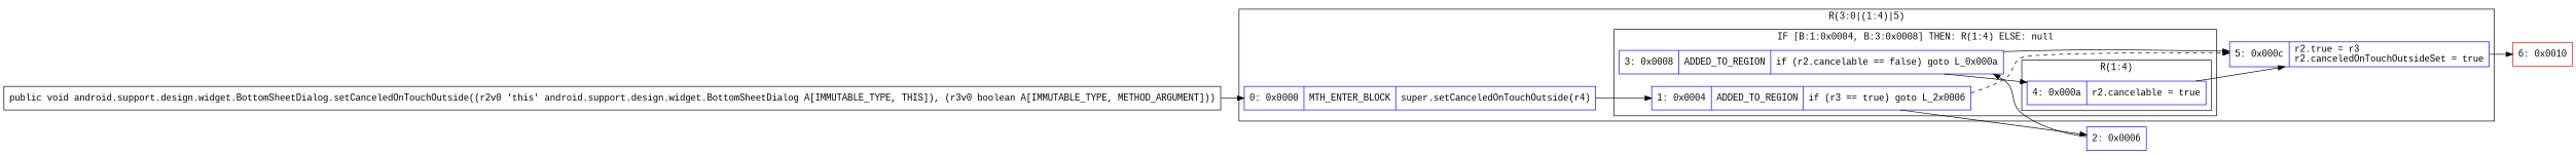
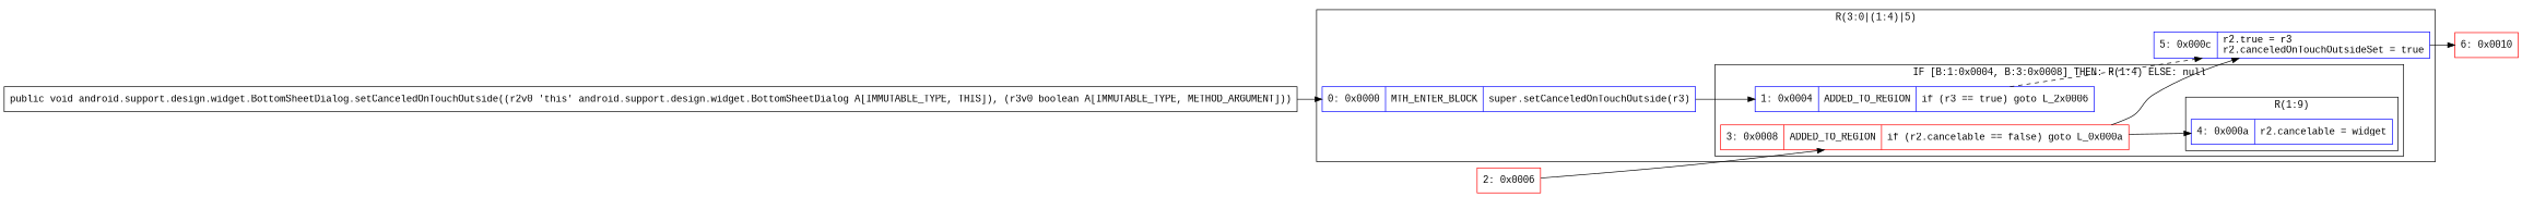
  digraph {
    fontname="Liberation Mono"
    rankdir=LR
    node [color=blue fontname="Liberation Mono" shape=record]
    edge [fontname="Liberation Mono"]
-   n1 [label="{4\:\ 0x000a|r2.cancelable = true\l}"]
+   n1 [label="{4\:\ 0x000a|r2.cancelable = widget\l}"]
    n2 [label="{1\:\ 0x0004|ADDED_TO_REGION\l|if (r3 == true) goto L_2x0006\l}"]
-   n3 [label="{3\:\ 0x0008|ADDED_TO_REGION\l|if (r2.cancelable == false) goto L_0x000a\l}"]
-   n4 [label="{0\:\ 0x0000|MTH_ENTER_BLOCK\l|super.setCanceledOnTouchOutside(r4)\l}"]
+   n3 [color=red label="{3\:\ 0x0008|ADDED_TO_REGION\l|if (r2.cancelable == false) goto L_0x000a\l}"]
+   n4 [label="{0\:\ 0x0000|MTH_ENTER_BLOCK\l|super.setCanceledOnTouchOutside(r3)\l}"]
    n5 [label="{5\:\ 0x000c|r2.true = r3\lr2.canceledOnTouchOutsideSet = true\l}"]
-   n6 [label="{2\:\ 0x0006}"]
+   n6 [color=red label="{2\:\ 0x0006}"]
    n7 [color=red label="{6\:\ 0x0010}"]
    n8 [label="{public void android.support.design.widget.BottomSheetDialog.setCanceledOnTouchOutside((r2v0 'this' android.support.design.widget.BottomSheetDialog A[IMMUTABLE_TYPE, THIS]), (r3v0 boolean A[IMMUTABLE_TYPE, METHOD_ARGUMENT])) }" color=""]
    subgraph cluster_1 {
      label="R(3:0|(1:4)|5)"
      n4
      n5
      subgraph cluster_2 {
        label="IF [B:1:0x0004, B:3:0x0008] THEN: R(1:4) ELSE: null"
        n2
        n3
        subgraph cluster_3 {
-         label="R(1:4)"
+         label="R(1:9)"
          n1
        }
      }
    }
-   n1 -> n5
    n2 -> n5 [style=dashed]
-   n2 -> n6
    n3 -> n1
    n3 -> n5 [style=solid]
    n4 -> n2
    n5 -> n7
    n6 -> n3
    n8 -> n4
  }
